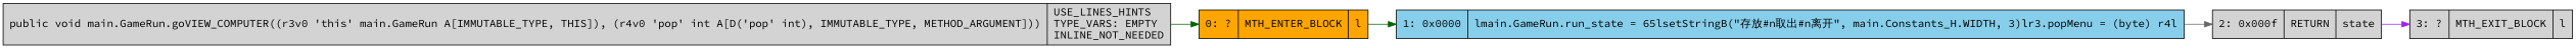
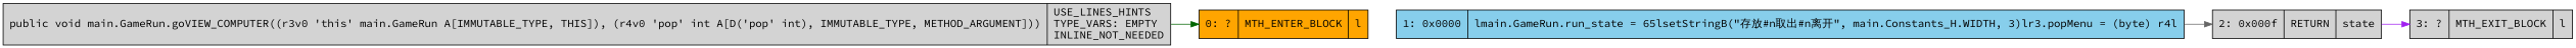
  digraph {
    fontname="Source Code Pro"
    rankdir=LR
    node [fillcolor=lightgrey fontname="Source Code Pro" shape=record style=filled]
    edge [color=darkgreen fontname="Source Code Pro"]
    n1 [fillcolor=orange label="{0\:\ ?|MTH_ENTER_BLOCK\l|l}"]
    n2 [fillcolor=skyblue label="{1\:\ 0x0000|lmain.GameRun.run_state = 65lsetStringB(\"存放#n取出#n离开\", main.Constants_H.WIDTH, 3)lr3.popMenu = (byte) r4l}"]
    n3 [label="{2\:\ 0x000f|RETURN\l|state}"]
    n4 [label="{3\:\ ?|MTH_EXIT_BLOCK\l|l}"]
    n5 [label="{public void main.GameRun.goVIEW_COMPUTER((r3v0 'this' main.GameRun A[IMMUTABLE_TYPE, THIS]), (r4v0 'pop' int A[D('pop' int), IMMUTABLE_TYPE, METHOD_ARGUMENT]))  | USE_LINES_HINTS\lTYPE_VARS: EMPTY\lINLINE_NOT_NEEDED\l}"]
-   n1 -> n2
    n2 -> n3 [color=gray40]
    n3 -> n4 [color=purple]
    n5 -> n1
  }
